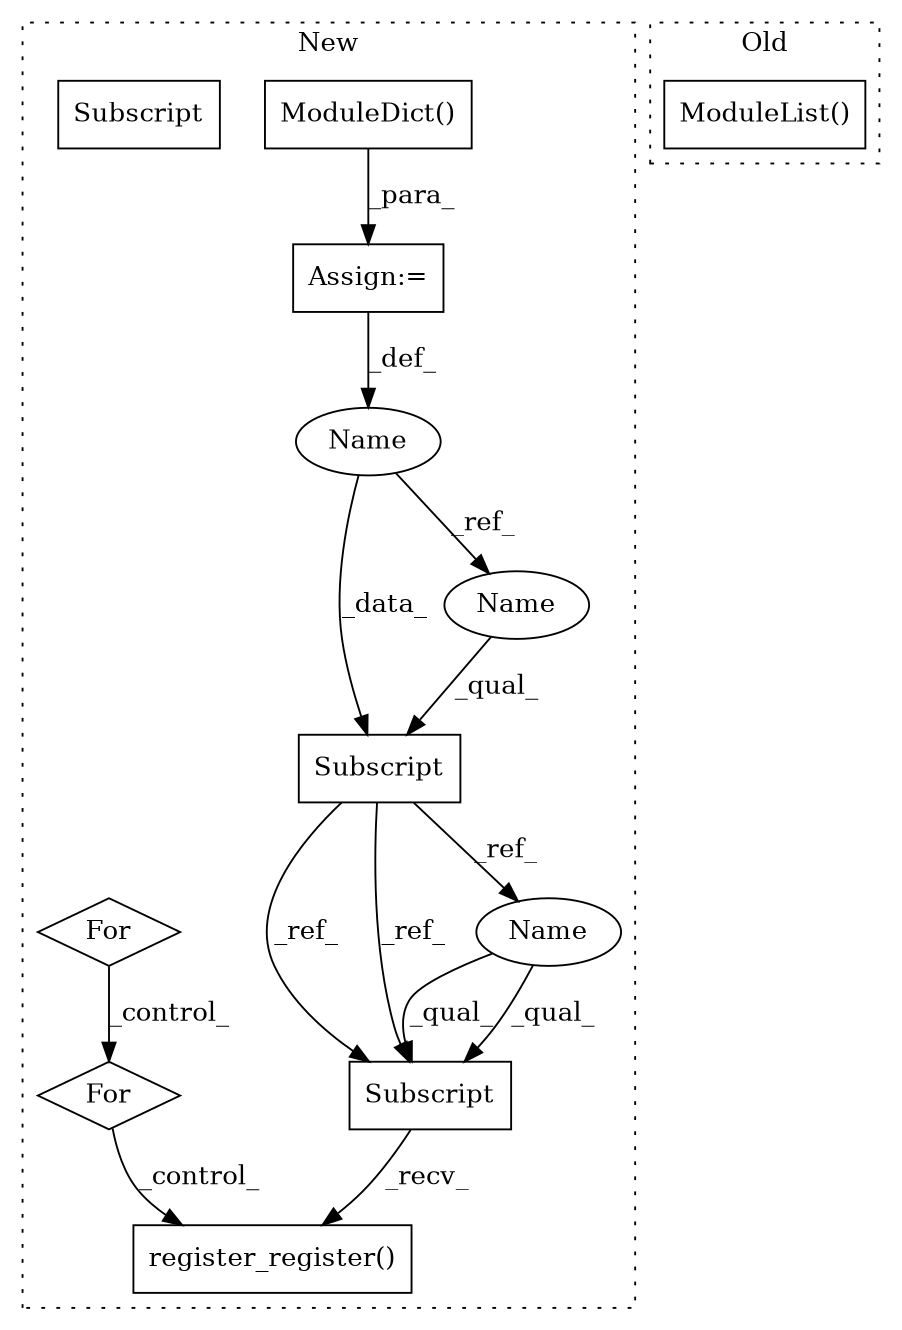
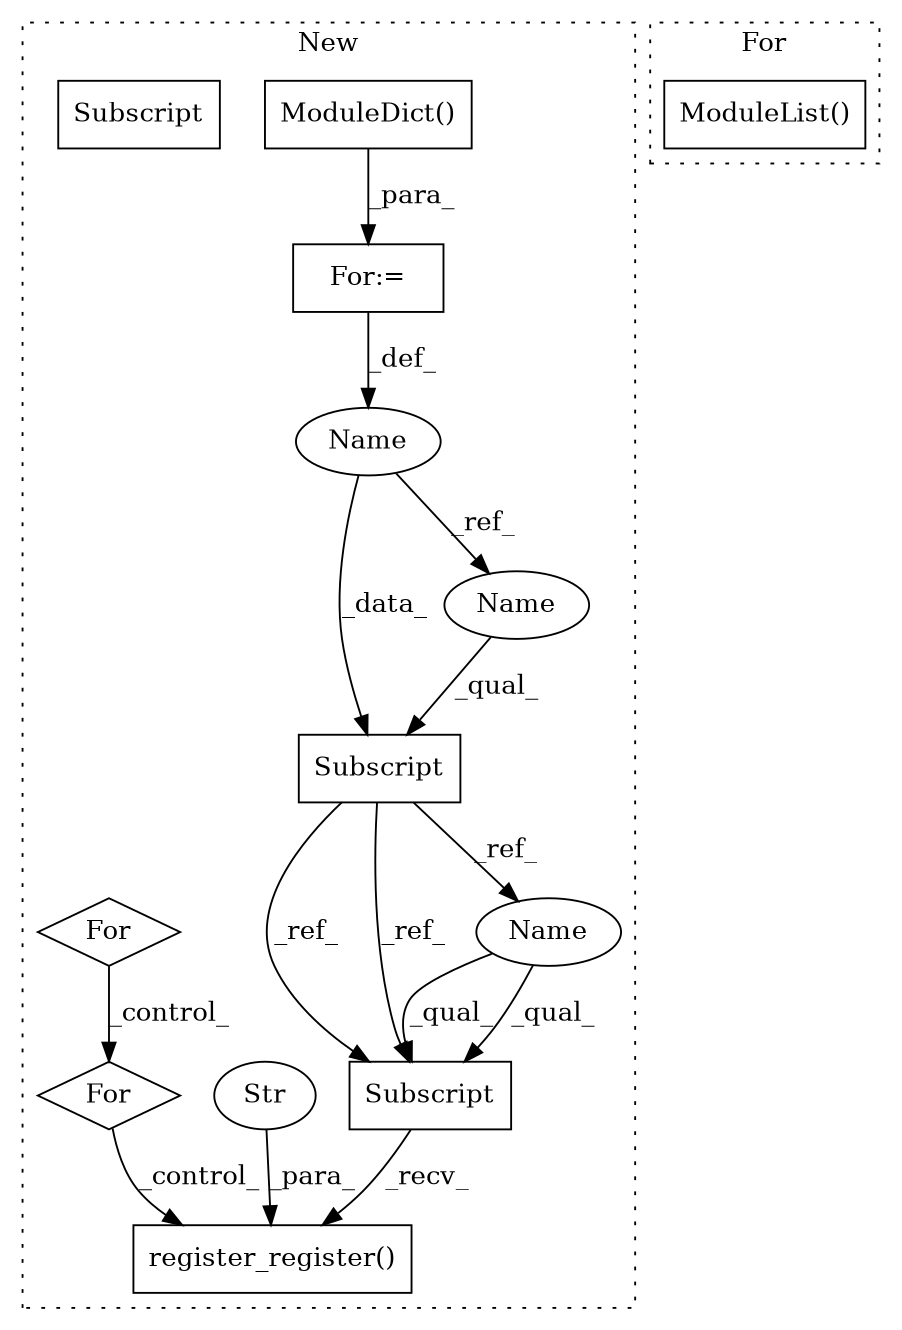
  digraph {
    node [a=75 l="31,0" s="4625,0" shape=box]
    n1 [l=15 label="ModuleDict()" s=4025]
    n2 [l="69,18" label="register_register()" s="4625,4726"]
+   n3 [a=66 l=8 label=Str s=4694 shape=ellipse]
    n4 [a=63 label=Subscript]
    n5 [a=107 l="4,18" label=For s="4340,4368" shape=diamond]
    n6 [a=63 label=Subscript s="4103,0"]
    n7 [a=107 l="4,14" label=For s="4164,4274" shape=diamond]
    n8 [a=87 l=19 label=Name s=3988 shape=ellipse]
-   n9 [a=68 l=18 label="Assign:=" s=4007]
+   n9 [a=68 l=18 label="For:=" s=4007]
    n10 [a=63 label=Subscript]
    n11 [a=87 l=19 label=Name s=4625 shape=ellipse]
    n12 [a=87 l=19 label=Name s=4103 shape=ellipse]
    n13 [l=15 label="ModuleList()" s=3284]
    subgraph cluster_1 {
      label=New
      style=dotted
      n1
      n2
+     n3
      n4
      n5
      n6
      n7
      n8
      n9
      n10
      n11
      n12
    }
    subgraph cluster_2 {
-     label=Old
+     label=For
      style=dotted
      n13
    }
    n1 -> n9 [label=_para_]
+   n3 -> n2 [label=_para_]
    n5 -> n2 [label=_control_]
    n6 -> n10 [label=_ref_]
    n6 -> n10 [label=_ref_]
    n6 -> n11 [label=_ref_]
    n7 -> n5 [label=_control_]
    n8 -> n6 [label=_data_]
    n8 -> n12 [label=_ref_]
    n9 -> n8 [label=_def_]
    n10 -> n2 [label=_recv_]
    n11 -> n10 [label=_qual_]
    n11 -> n10 [label=_qual_]
    n12 -> n6 [label=_qual_]
  }
